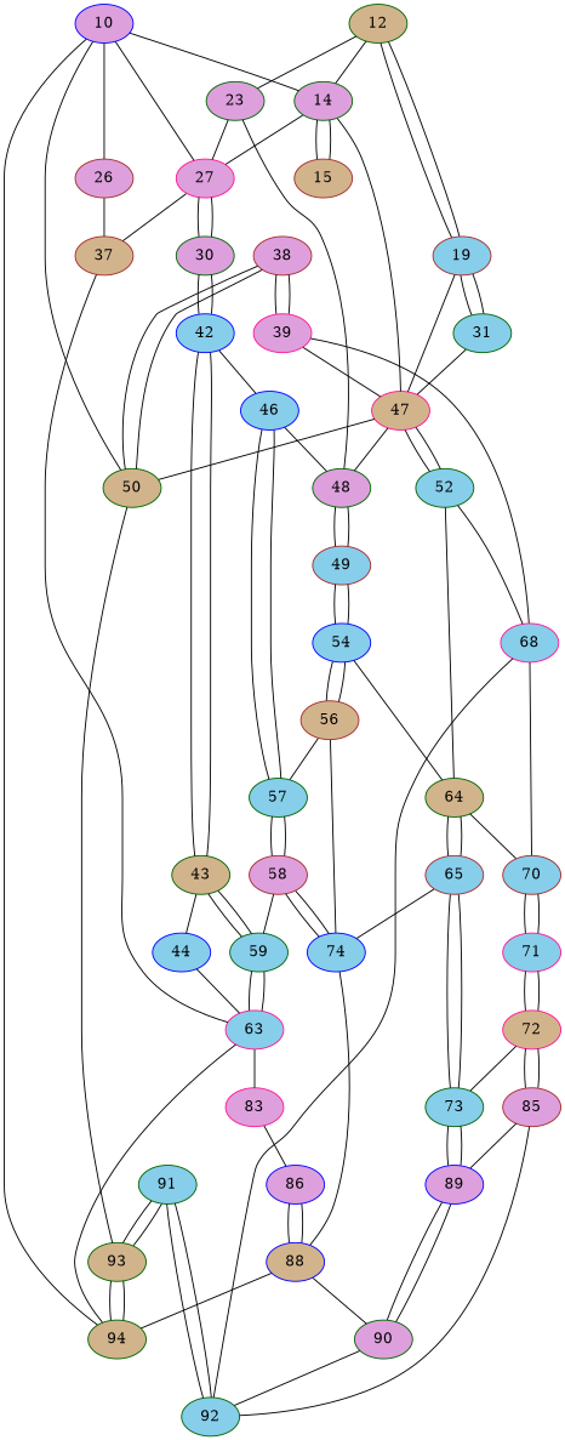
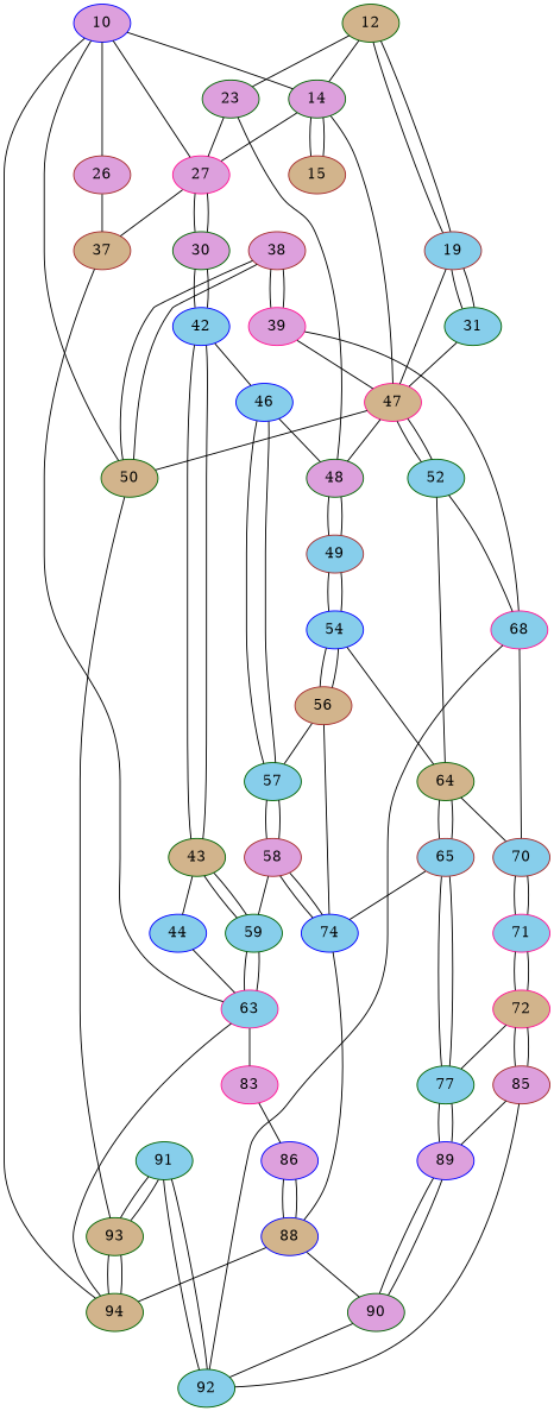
  graph {
    node [color=darkgreen fillcolor=skyblue style=filled]
    10 [color=blue fillcolor=plum super="+6+5"]
    14 [fillcolor=plum super="+11"]
    26 [color=brown fillcolor=plum super="+25"]
    27 [color=deeppink fillcolor=plum super="+9+24"]
    n5 [fillcolor=tan label=50 super="+20+21"]
    94 [fillcolor=tan super="+62"]
    15 [color=brown fillcolor=tan]
    47 [color=deeppink fillcolor=tan super="+40"]
    37 [color=brown fillcolor=tan super="+36+29"]
    30 [fillcolor=plum]
    93 [fillcolor=tan super="+79+78"]
    12 [fillcolor=tan]
    19 [color=brown super="+17"]
    23 [fillcolor=plum super="+13"]
    31
    48 [fillcolor=plum super="+34+45"]
    52
    49 [color=brown]
    63 [color=deeppink super="+61"]
    42 [color=blue]
    43 [fillcolor=tan]
    46 [color=blue]
    83 [color=deeppink fillcolor=plum super="+77"]
    38 [color=brown fillcolor=plum]
    39 [color=deeppink fillcolor=plum]
    68 [color=deeppink super="+55"]
    70 [color=brown super="+69"]
    92 [super="+84"]
    44 [color=blue]
    59
    57
    58 [color=brown fillcolor=plum]
    64 [fillcolor=tan super="+53"]
    54 [color=blue]
    56 [color=brown fillcolor=tan]
    65 [color=brown]
    74 [color=blue super="+67+66"]
    88 [color=blue fillcolor=tan super="+87+82"]
    86 [color=blue fillcolor=plum super="+76"]
-   73
+   73 [label=77]
    71 [color=deeppink]
    89 [color=blue fillcolor=plum]
    72 [color=deeppink fillcolor=tan]
    85 [color=brown fillcolor=plum]
    90 [fillcolor=plum]
    91 [super="+80"]
    10 -- 14
    10 -- 26 [weight=2]
    10 -- 27
    10 -- n5
    10 -- 94 [weight=2]
    14 -- 27
    14 -- 15 [weight=2]
    14 -- 15
    14 -- 47
    26 -- 37 [weight=2]
    27 -- 37
    27 -- 30 [weight=2]
    27 -- 30
    n5 -- 93
    47 -- n5
    47 -- 48 [weight=2]
    47 -- 52
    47 -- 52
    37 -- 63
    30 -- 42
    30 -- 42
    93 -- 94 [weight=2]
    93 -- 94
    12 -- 14
    12 -- 19
    12 -- 19
    12 -- 23
    19 -- 47
    19 -- 31 [weight=2]
    19 -- 31
    23 -- 27 [weight=2]
    23 -- 48
    31 -- 47
    48 -- 49 [weight=2]
    48 -- 49
    52 -- 68
    52 -- 64
    49 -- 54
    49 -- 54
    63 -- 94
    63 -- 83 [weight=2]
    42 -- 43
    42 -- 43
    42 -- 46
    43 -- 44
    43 -- 59
    43 -- 59
    46 -- 48
    46 -- 57
    46 -- 57
    83 -- 86 [weight=2]
    38 -- n5 [weight=2]
    38 -- n5
    38 -- 39
    38 -- 39
    39 -- 47
    39 -- 68
    68 -- 70
    68 -- 92
    70 -- 71 [weight=2]
    70 -- 71
    44 -- 63
    59 -- 63
    59 -- 63
    57 -- 58
    57 -- 58
    58 -- 59
    58 -- 74
    58 -- 74
    64 -- 70
    64 -- 65
    64 -- 65
    54 -- 64
    54 -- 56
    54 -- 56
    56 -- 57
    56 -- 74
    65 -- 74
    65 -- 73
    65 -- 73
    74 -- 88 [weight=2]
    88 -- 94
    88 -- 90
    86 -- 88 [weight=2]
    86 -- 88
    73 -- 89
    73 -- 89
    71 -- 72
    71 -- 72
    89 -- 90
    89 -- 90
    72 -- 73
    72 -- 85
    72 -- 85
    85 -- 92
    85 -- 89
    90 -- 92
    91 -- 93 [weight=2]
    91 -- 93
    91 -- 92 [weight=2]
    91 -- 92
  }
